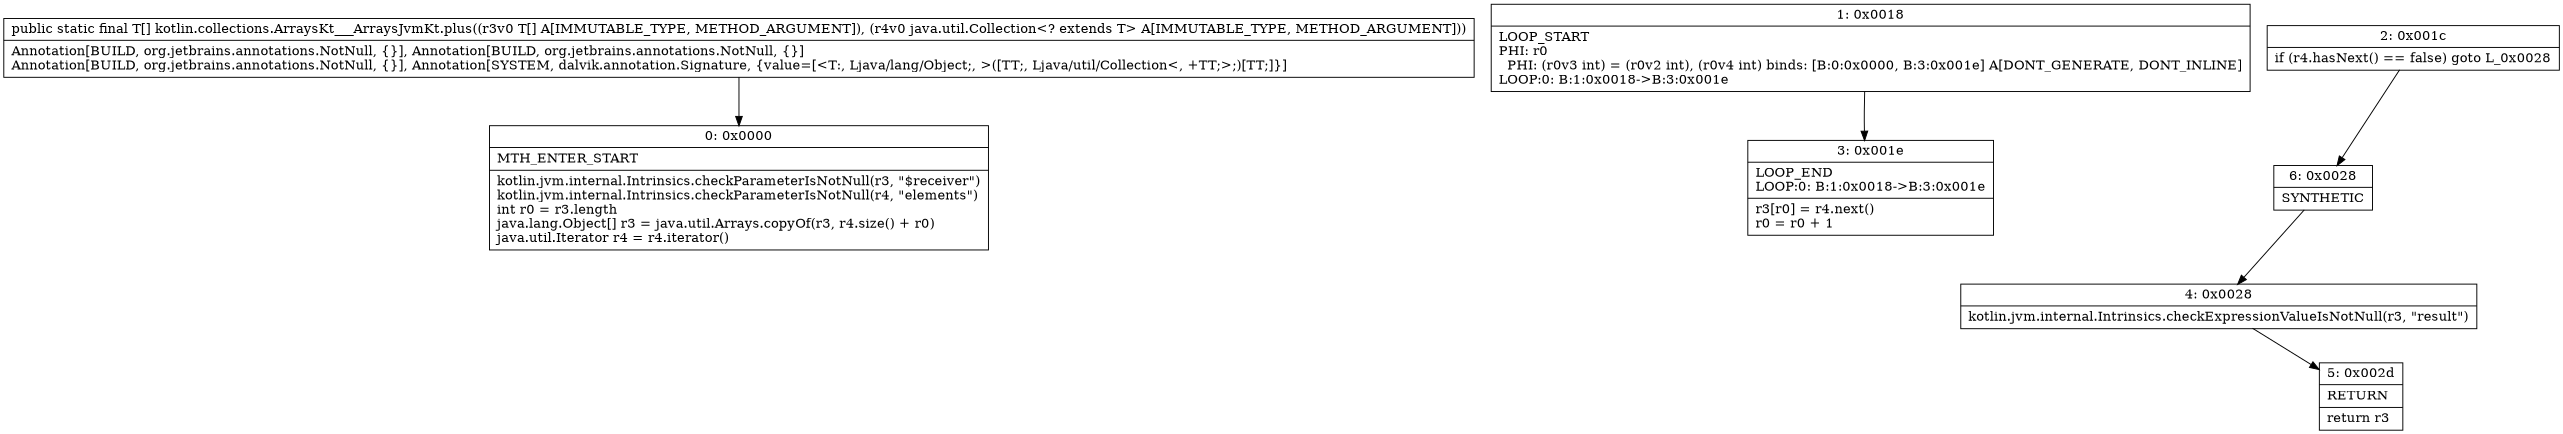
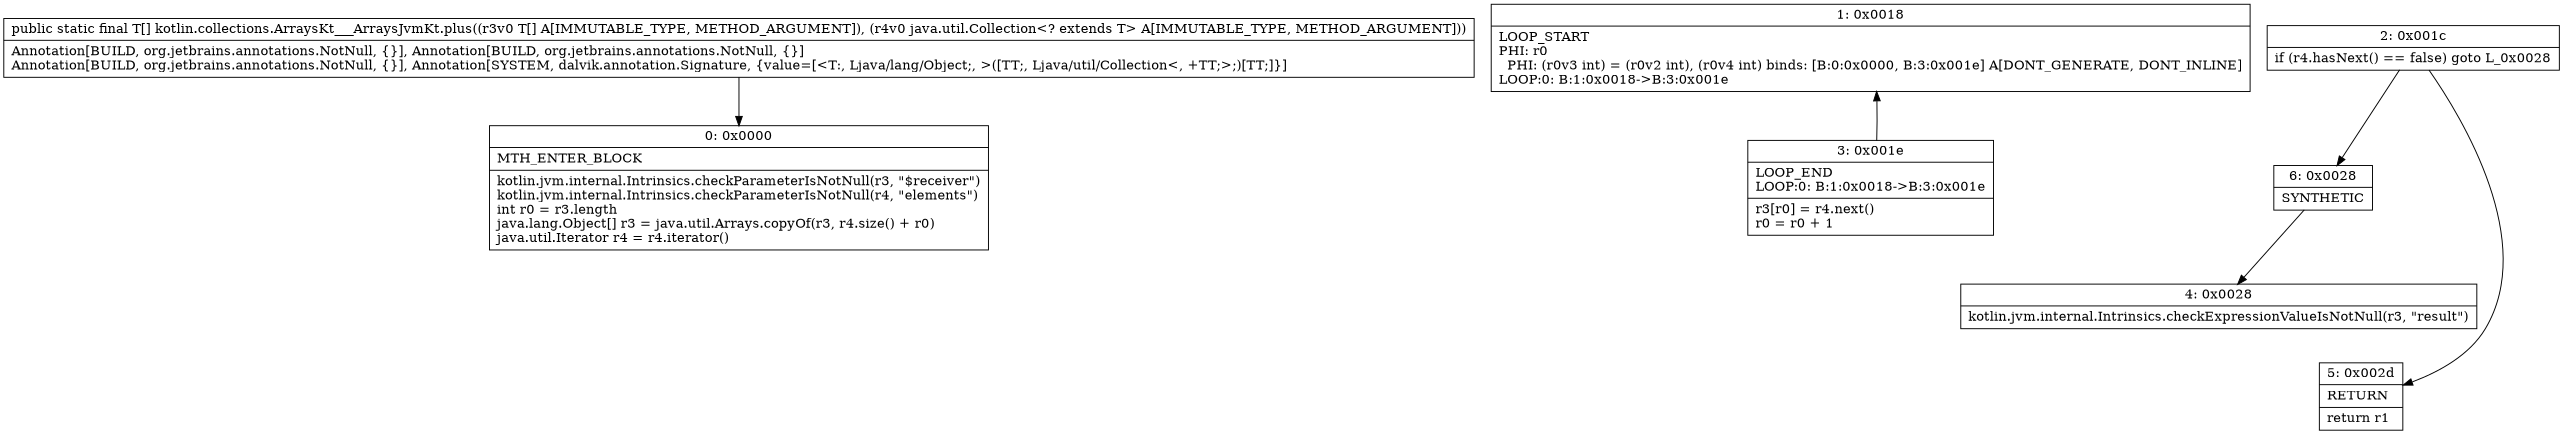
  digraph {
    node [shape=record]
-   n1 [label="{0\:\ 0x0000|MTH_ENTER_START\l|kotlin.jvm.internal.Intrinsics.checkParameterIsNotNull(r3, \"$receiver\")\lkotlin.jvm.internal.Intrinsics.checkParameterIsNotNull(r4, \"elements\")\lint r0 = r3.length\ljava.lang.Object[] r3 = java.util.Arrays.copyOf(r3, r4.size() + r0)\ljava.util.Iterator r4 = r4.iterator()\l}"]
+   n1 [label="{0\:\ 0x0000|MTH_ENTER_BLOCK\l|kotlin.jvm.internal.Intrinsics.checkParameterIsNotNull(r3, \"$receiver\")\lkotlin.jvm.internal.Intrinsics.checkParameterIsNotNull(r4, \"elements\")\lint r0 = r3.length\ljava.lang.Object[] r3 = java.util.Arrays.copyOf(r3, r4.size() + r0)\ljava.util.Iterator r4 = r4.iterator()\l}"]
    n2 [label="{1\:\ 0x0018|LOOP_START\lPHI: r0 \l  PHI: (r0v3 int) = (r0v2 int), (r0v4 int) binds: [B:0:0x0000, B:3:0x001e] A[DONT_GENERATE, DONT_INLINE]\lLOOP:0: B:1:0x0018\-\>B:3:0x001e\l}"]
    n3 [label="{2\:\ 0x001c|if (r4.hasNext() == false) goto L_0x0028\l}"]
    n4 [label="{6\:\ 0x0028|SYNTHETIC\l}"]
    n5 [label="{3\:\ 0x001e|LOOP_END\lLOOP:0: B:1:0x0018\-\>B:3:0x001e\l|r3[r0] = r4.next()\lr0 = r0 + 1\l}"]
    n6 [label="{4\:\ 0x0028|kotlin.jvm.internal.Intrinsics.checkExpressionValueIsNotNull(r3, \"result\")\l}"]
-   n7 [label="{5\:\ 0x002d|RETURN\l|return r3\l}"]
+   n7 [label="{5\:\ 0x002d|RETURN\l|return r1\l}"]
    n8 [label="{public static final T[] kotlin.collections.ArraysKt___ArraysJvmKt.plus((r3v0 T[] A[IMMUTABLE_TYPE, METHOD_ARGUMENT]), (r4v0 java.util.Collection\<? extends T\> A[IMMUTABLE_TYPE, METHOD_ARGUMENT]))  | Annotation[BUILD, org.jetbrains.annotations.NotNull, \{\}], Annotation[BUILD, org.jetbrains.annotations.NotNull, \{\}]\lAnnotation[BUILD, org.jetbrains.annotations.NotNull, \{\}], Annotation[SYSTEM, dalvik.annotation.Signature, \{value=[\<T:, Ljava\/lang\/Object;, \>([TT;, Ljava\/util\/Collection\<, +TT;\>;)[TT;]\}]\l}"]
    n3 -> n4
    n4 -> n6
-   n2 -> n5
-   n6 -> n7
+   n5 -> n2
+   n3 -> n7
    n8 -> n1
  }
